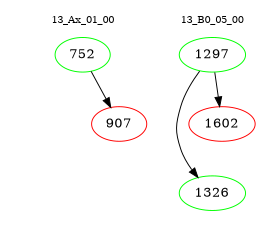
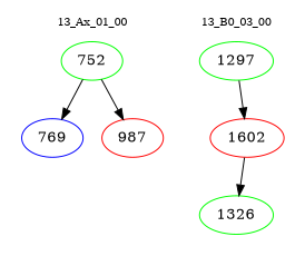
  digraph {
    node [color=green]
    edge [color=black]
    n1 [label=752]
-   n3 [color=red label=907]
+   n2 [color=blue label=769]
+   n3 [color=red label=987]
    n4 [label=1297]
    n5 [label=1326]
    n6 [color=red label=1602]
    subgraph cluster_1 {
      color=white
      fontsize=10
      label="13_Ax_01_00"
      n1
+     n2
      n3
    }
    subgraph cluster_2 {
      color=white
      fontsize=10
-     label="13_B0_05_00"
+     label="13_B0_03_00"
      n4
      n5
      n6
    }
+   n1 -> n2
    n1 -> n3
-   n4 -> n5
+   n6 -> n5
    n4 -> n6
  }
